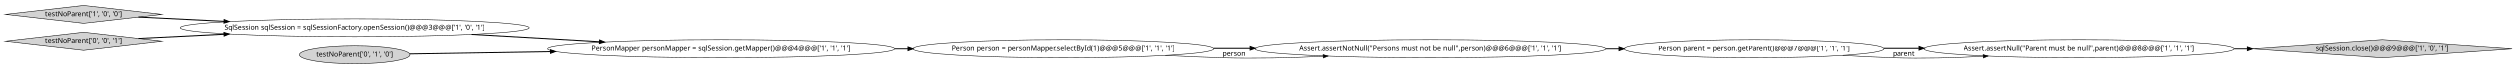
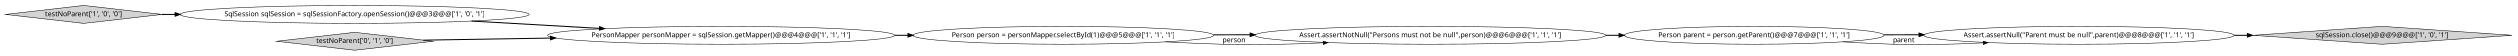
  digraph {
    fontname="Noto Sans"
    rankdir=LR
    node [fillcolor=white fontname="Noto Sans" shape=ellipse style=filled]
    edge [fontname="Noto Sans" style=bold]
    n1 [fillcolor=lightgray label="sqlSession.close()@@@9@@@['1', '0', '1']" shape=diamond]
    n2 [label="SqlSession sqlSession = sqlSessionFactory.openSession()@@@3@@@['1', '0', '1']"]
    n3 [label="PersonMapper personMapper = sqlSession.getMapper()@@@4@@@['1', '1', '1']"]
    n4 [label="Person person = personMapper.selectById(1)@@@5@@@['1', '1', '1']"]
    n5 [fillcolor=lightgray label="testNoParent['1', '0', '0']" shape=diamond]
    n6 [label="Assert.assertNotNull(\"Persons must not be null\",person)@@@6@@@['1', '1', '1']"]
    n7 [label="Person parent = person.getParent()@@@7@@@['1', '1', '1']"]
    n8 [label="Assert.assertNull(\"Parent must be null\",parent)@@@8@@@['1', '1', '1']"]
-   n9 [fillcolor=lightgray label="testNoParent['0', '1', '0']"]
-   n10 [fillcolor=lightgray label="testNoParent['0', '0', '1']" shape=diamond]
+   n9 [fillcolor=lightgray label="testNoParent['0', '1', '0']" shape=diamond]
    n2 -> n3
    n3 -> n4
    n4 -> n6
    n4 -> n6 [label=person style=solid]
    n5 -> n2
    n6 -> n7
    n7 -> n8
    n7 -> n8 [label=parent style=solid]
    n8 -> n1
    n9 -> n3
-   n10 -> n2
  }
